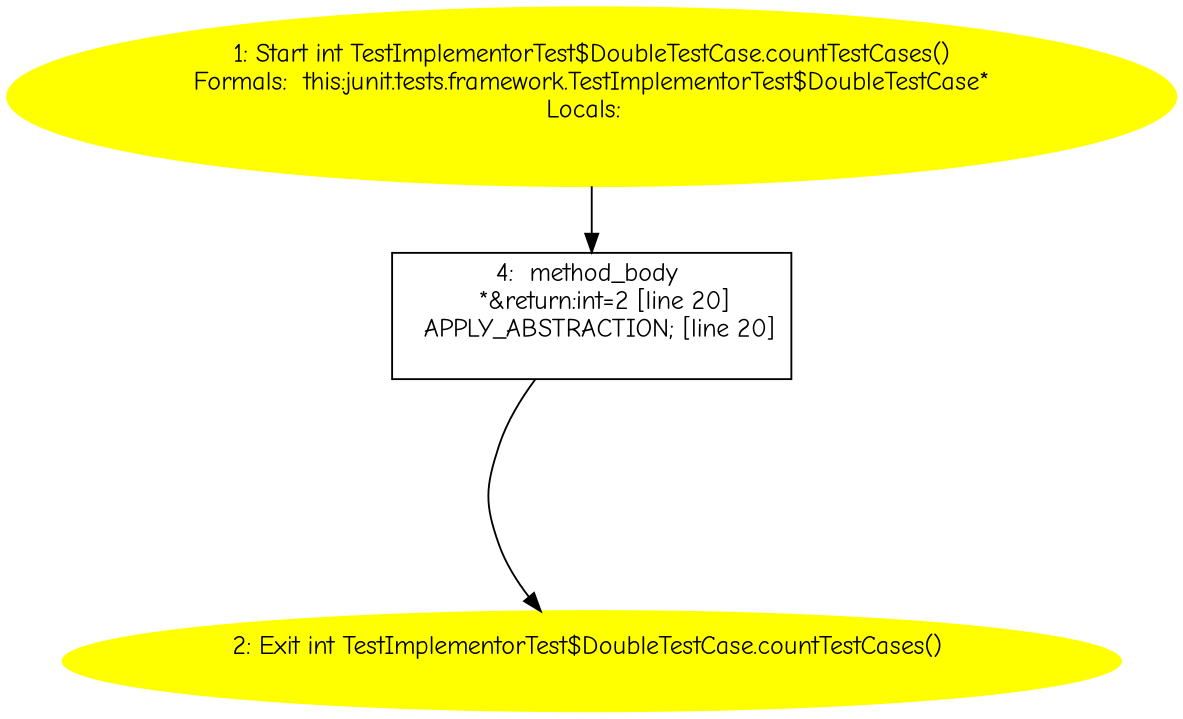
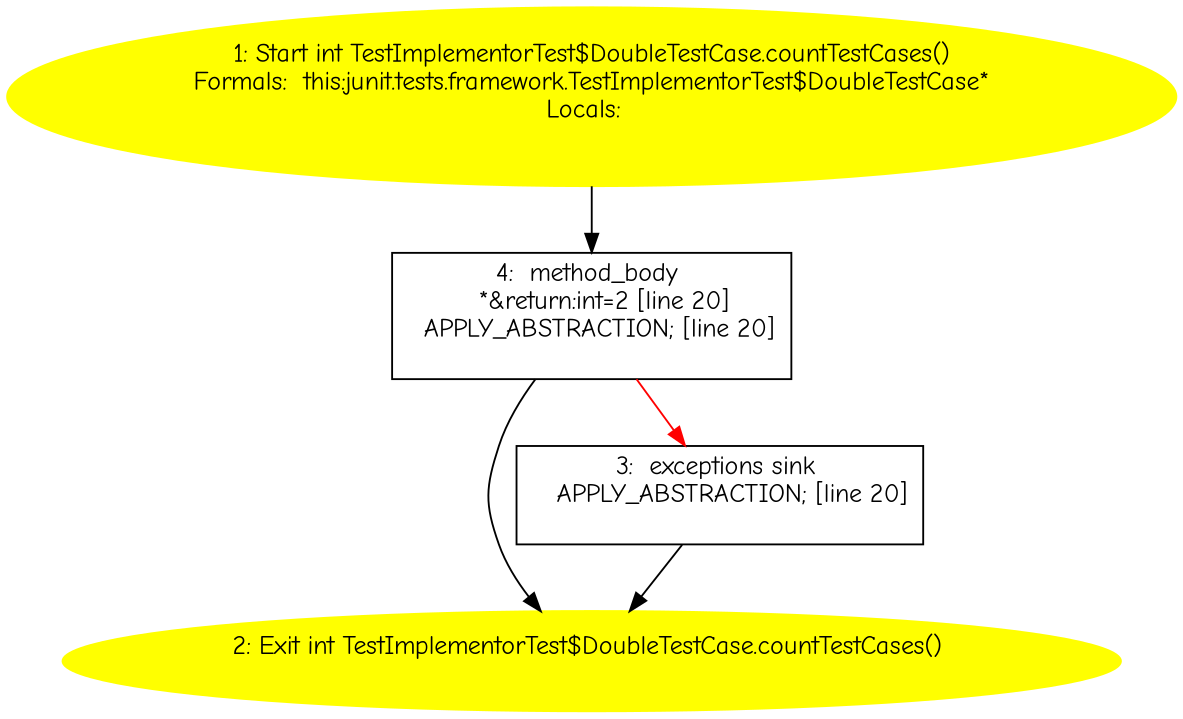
  digraph {
    fontname="Comic Neue"
    node [fontname="Comic Neue"]
    edge [fontname="Comic Neue"]
    n1 [color=yellow label="1: Start int TestImplementorTest$DoubleTestCase.countTestCases()\nFormals:  this:junit.tests.framework.TestImplementorTest$DoubleTestCase*\nLocals:  \n  " style=filled]
    n2 [label="4:  method_body \n   *&return:int=2 [line 20]\n  APPLY_ABSTRACTION; [line 20]\n " shape=box]
    n3 [color=yellow label="2: Exit int TestImplementorTest$DoubleTestCase.countTestCases() \n  " style=filled]
+   n4 [label="3:  exceptions sink \n   APPLY_ABSTRACTION; [line 20]\n " shape=box]
    n1 -> n2
    n2 -> n3
+   n2 -> n4 [color=red]
+   n4 -> n3
  }
